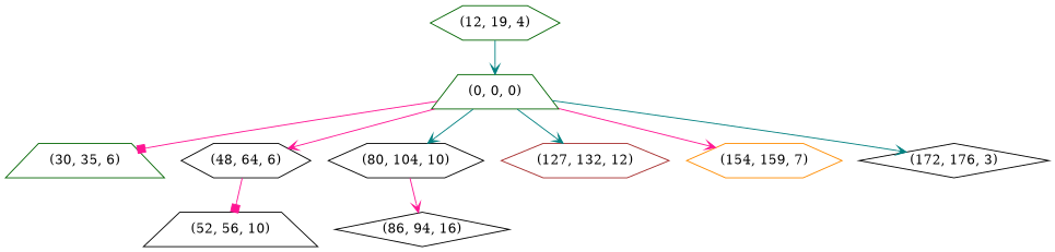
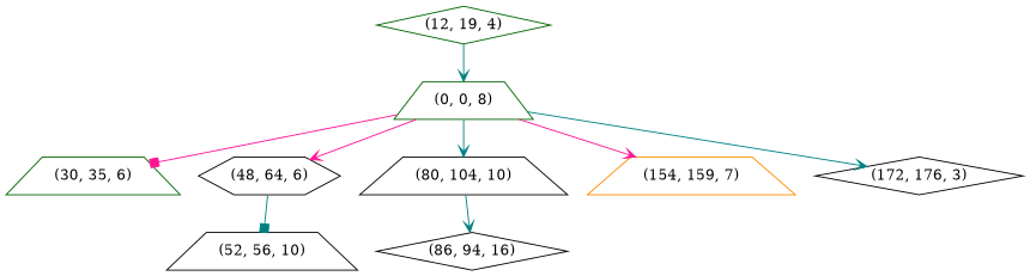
  digraph {
    node [color=black shape=trapezium]
    edge [arrowhead=vee color=teal]
-   "(0, 0, 0)" [color=darkgreen]
+   "(0, 0, 0)" [color=darkgreen label="(0, 0, 8)"]
    n2 [color=darkgreen label="(30, 35, 6)"]
    "(48, 64, 6)" [shape=hexagon]
-   "(80, 104, 10)" [shape=hexagon]
-   "(127, 132, 12)" [color=brown shape=hexagon]
-   "(154, 159, 7)" [color=darkorange shape=hexagon]
+   "(80, 104, 10)"
+   "(154, 159, 7)" [color=darkorange]
    "(172, 176, 3)" [shape=diamond]
-   "(12, 19, 4)" [color=darkgreen shape=hexagon]
+   "(12, 19, 4)" [color=darkgreen shape=diamond]
    "(52, 56, 10)"
    "(86, 94, 16)" [shape=diamond]
    "(0, 0, 0)" -> n2 [arrowhead=box color=deeppink]
    "(0, 0, 0)" -> "(48, 64, 6)" [color=deeppink]
    "(0, 0, 0)" -> "(80, 104, 10)"
-   "(0, 0, 0)" -> "(127, 132, 12)"
    "(0, 0, 0)" -> "(154, 159, 7)" [color=deeppink]
    "(0, 0, 0)" -> "(172, 176, 3)"
-   "(48, 64, 6)" -> "(52, 56, 10)" [arrowhead=box color=deeppink]
-   "(80, 104, 10)" -> "(86, 94, 16)" [color=deeppink]
+   "(48, 64, 6)" -> "(52, 56, 10)" [arrowhead=box]
+   "(80, 104, 10)" -> "(86, 94, 16)"
    "(12, 19, 4)" -> "(0, 0, 0)"
  }
